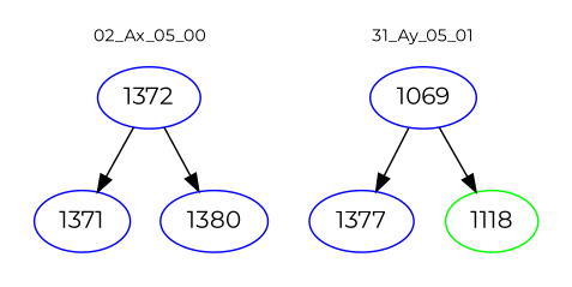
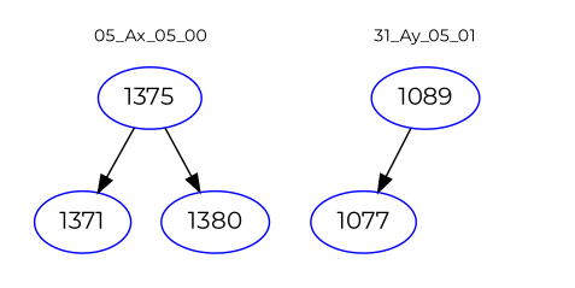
  digraph {
    fontname=Montserrat
    node [color=blue fontname=Montserrat]
    edge [color=black fontname=Montserrat]
-   n1 [label=1372]
+   n1 [label=1375]
    n2 [label=1371]
    n3 [label=1380]
-   n4 [label=1069]
-   n5 [label=1377]
-   n6 [color=green label=1118]
+   n4 [label=1089]
+   n5 [label=1077]
    subgraph cluster_1 {
      color=white
      fontsize=10
-     label="02_Ax_05_00"
+     label="05_Ax_05_00"
      n1
      n2
      n3
    }
    subgraph cluster_2 {
      color=white
      fontsize=10
      label="31_Ay_05_01"
      n4
      n5
-     n6
    }
    n1 -> n2
    n1 -> n3
    n4 -> n5
-   n4 -> n6
  }
